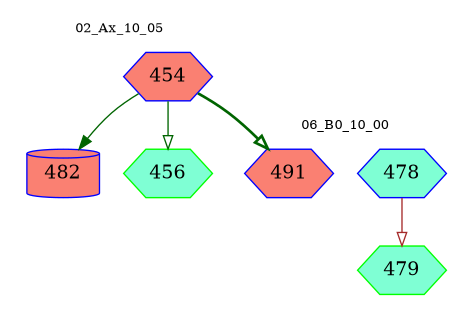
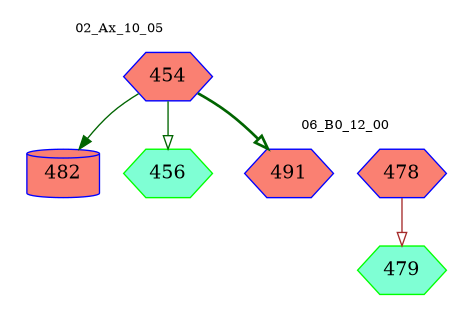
  digraph {
    node [color=blue fillcolor=salmon shape=hexagon style=filled]
    edge [arrowhead=onormal color=darkgreen style=solid]
    n1 [label=454]
    n2 [label=482 shape=cylinder]
    n3 [color=green fillcolor=aquamarine label=456]
-   n4 [fillcolor=aquamarine label=478]
+   n4 [label=478]
    n5 [color=green fillcolor=aquamarine label=479]
    n6 [label=491]
    subgraph cluster_1 {
      color=white
      fontsize=10
      label="02_Ax_10_05"
      n1
      n2
      n3
    }
    subgraph cluster_2 {
      color=white
      fontsize=10
-     label="06_B0_10_00"
+     label="06_B0_12_00"
      n4
      n5
      n6
    }
    n1 -> n2 [arrowhead=normal]
    n1 -> n3
    n1 -> n6 [style=bold]
    n4 -> n5 [color=brown]
  }
